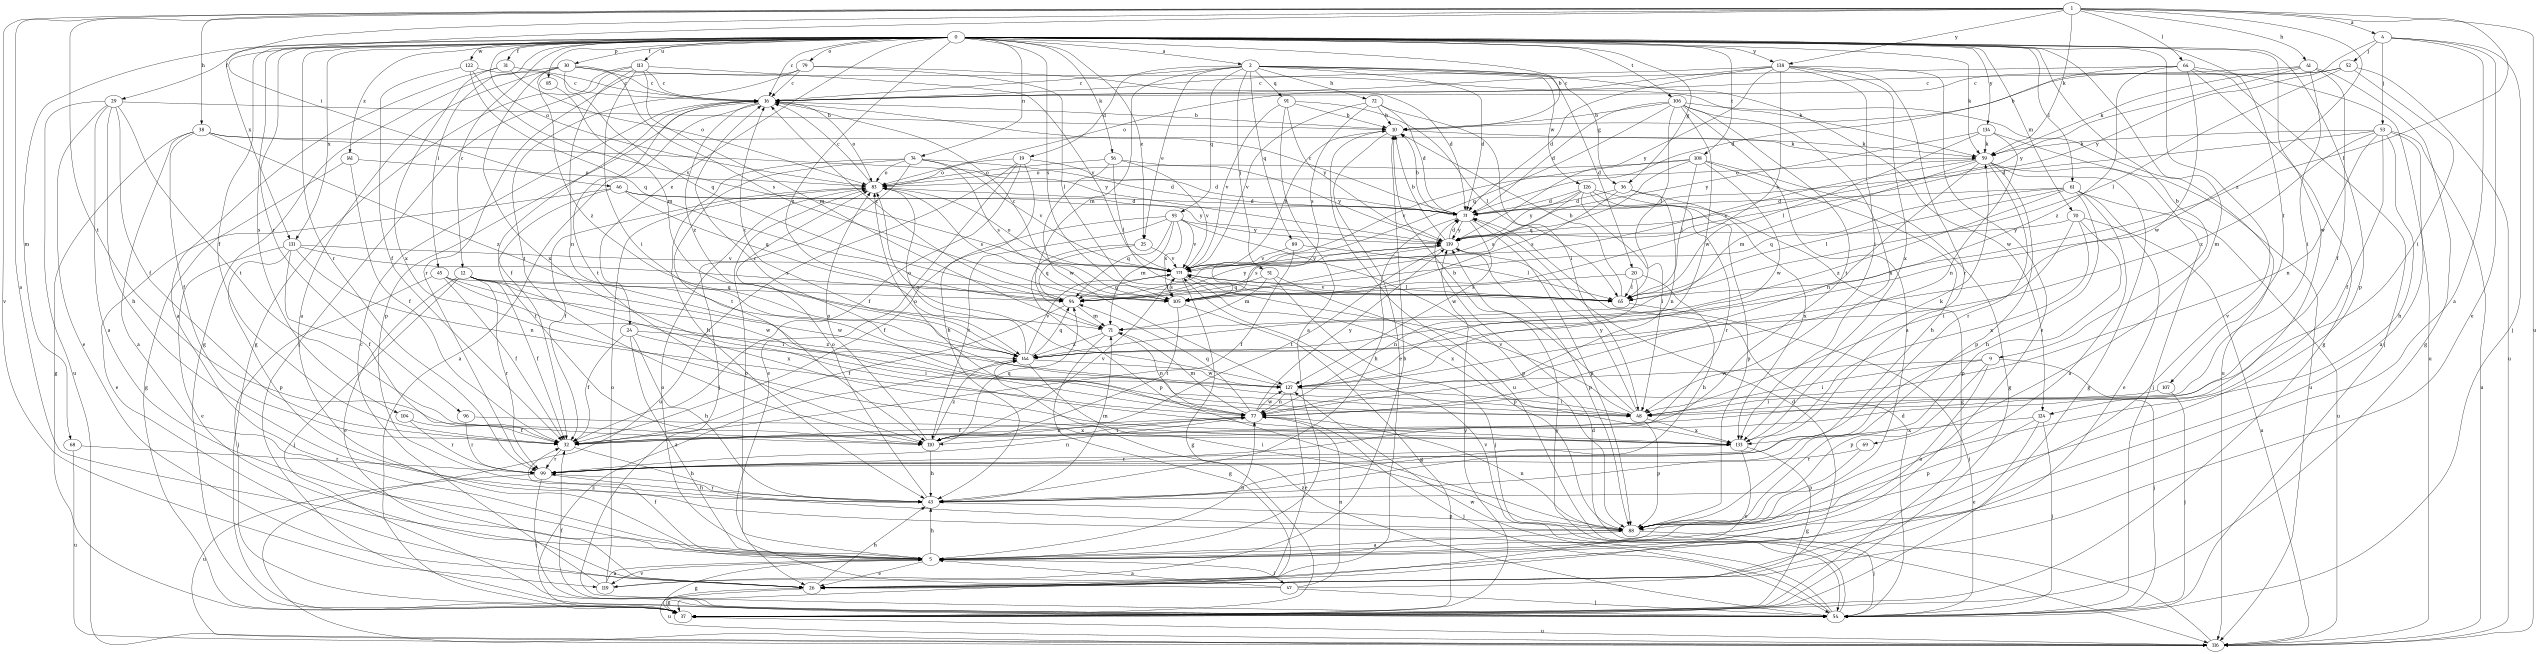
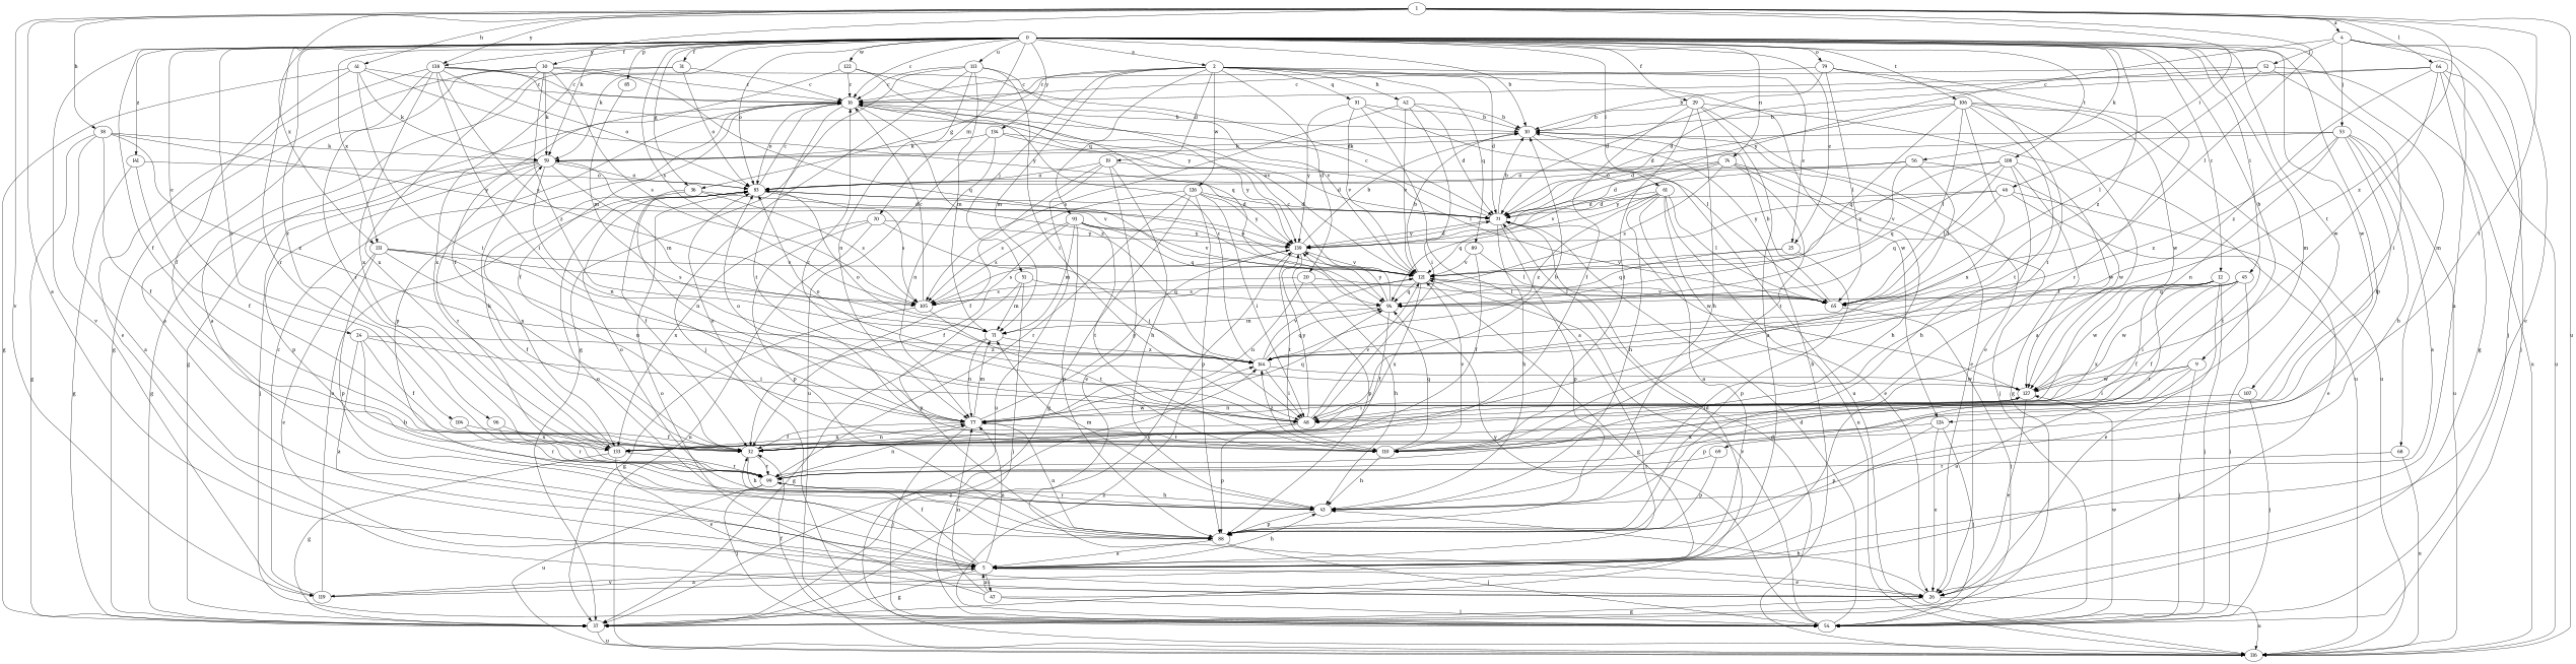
  strict digraph {
    fontname=Merriweather
    node [fontname=Merriweather]
    edge [fontname=Merriweather]
    0
    2
    9
    10
    12
    16
    24
    25
    29
    30
    31
    32
    36
    45
    56
    59
    61
    68
    69
    70
    74
    79
    83
    85
    88
    96
    99
    104
    105
    106
    107
    108
    113
    119
    122
    124
    131
    134
    138
    141
    144
    19
    20
    21
-   42 [label=72]
+   42
    51
    71
    89
    91
    93
    126
    5
    54
    48
    127
    116
    26
    65
    133
    110
    37
    43
    94
    121
    77
    139
    1
    4
    38
    41
    46
    64
    52
    53
    47
    0 -> 2 [label=a]
    0 -> 9 [label=b]
    0 -> 10 [label=b]
    0 -> 12 [label=c]
    0 -> 16 [label=c]
    0 -> 24 [label=e]
    0 -> 25 [label=e]
    0 -> 29 [label=f]
    0 -> 30 [label=f]
    0 -> 31 [label=f]
    0 -> 32 [label=f]
    0 -> 36 [label=g]
    0 -> 45 [label=i]
    0 -> 56 [label=k]
    0 -> 59 [label=k]
    0 -> 61 [label=l]
    0 -> 68 [label=m]
    0 -> 69 [label=m]
    0 -> 70 [label=m]
    0 -> 74 [label=n]
    0 -> 79 [label=o]
    0 -> 83 [label=o]
    0 -> 85 [label=p]
    0 -> 88 [label=p]
    0 -> 96 [label=r]
    0 -> 99 [label=r]
    0 -> 104 [label=s]
    0 -> 105 [label=s]
    0 -> 106 [label=t]
    0 -> 107 [label=t]
    0 -> 108 [label=t]
    0 -> 113 [label=u]
    0 -> 119 [label=v]
    0 -> 122 [label=w]
    0 -> 124 [label=w]
    0 -> 131 [label=x]
    0 -> 134 [label=y]
    0 -> 138 [label=y]
    0 -> 141 [label=z]
    0 -> 144 [label=z]
    2 -> 16 [label=c]
    2 -> 25 [label=e]
    2 -> 36 [label=g]
    2 -> 124 [label=w]
    2 -> 19 [label=d]
    2 -> 20 [label=d]
    2 -> 21 [label=d]
    2 -> 42 [label=h]
    2 -> 51 [label=j]
    2 -> 71 [label=m]
    2 -> 89 [label=q]
    2 -> 91 [label=q]
    2 -> 93 [label=q]
    2 -> 126 [label=w]
    9 -> 88 [label=p]
    9 -> 5 [label=a]
    9 -> 54 [label=j]
    9 -> 48 [label=i]
    9 -> 127 [label=w]
    10 -> 59 [label=k]
    10 -> 116 [label=u]
    10 -> 26 [label=e]
    12 -> 32 [label=f]
    12 -> 99 [label=r]
    12 -> 54 [label=j]
    12 -> 127 [label=w]
    12 -> 26 [label=e]
    12 -> 65 [label=l]
    12 -> 133 [label=x]
    16 -> 10 [label=b]
    16 -> 32 [label=f]
    16 -> 83 [label=o]
    16 -> 88 [label=p]
    16 -> 144 [label=z]
    16 -> 110 [label=t]
-   16 -> 37 [label=a]
+   16 -> 37 [label=g]
    24 -> 32 [label=f]
    24 -> 144 [label=z]
    24 -> 5 [label=a]
    24 -> 48 [label=i]
    24 -> 43 [label=h]
    25 -> 88 [label=p]
    25 -> 94 [label=q]
    25 -> 121 [label=v]
    29 -> 10 [label=b]
    29 -> 32 [label=f]
    29 -> 5 [label=a]
    29 -> 116 [label=u]
    29 -> 26 [label=e]
    29 -> 110 [label=t]
    29 -> 43 [label=h]
    30 -> 16 [label=c]
    30 -> 59 [label=k]
    30 -> 105 [label=s]
    30 -> 144 [label=z]
    30 -> 5 [label=a]
    30 -> 133 [label=x]
    30 -> 37 [label=g]
    30 -> 94 [label=q]
    31 -> 16 [label=c]
    31 -> 83 [label=o]
    31 -> 5 [label=a]
    31 -> 133 [label=x]
    32 -> 99 [label=r]
    32 -> 43 [label=h]
    32 -> 77 [label=n]
    36 -> 105 [label=s]
    36 -> 21 [label=d]
    36 -> 133 [label=x]
    36 -> 77 [label=n]
    45 -> 32 [label=f]
    45 -> 54 [label=j]
    45 -> 48 [label=i]
    45 -> 127 [label=w]
    45 -> 94 [label=q]
    56 -> 83 [label=o]
    56 -> 127 [label=w]
    56 -> 65 [label=l]
    56 -> 121 [label=v]
    56 -> 139 [label=y]
    59 -> 83 [label=o]
    59 -> 88 [label=p]
    59 -> 99 [label=r]
    59 -> 71 [label=m]
    59 -> 54 [label=j]
    59 -> 37 [label=g]
    59 -> 121 [label=v]
    59 -> 77 [label=n]
    61 -> 144 [label=z]
    61 -> 21 [label=d]
    61 -> 5 [label=a]
    61 -> 116 [label=u]
    61 -> 26 [label=e]
    61 -> 65 [label=l]
    61 -> 43 [label=h]
    61 -> 94 [label=q]
    68 -> 99 [label=r]
    68 -> 116 [label=u]
    69 -> 88 [label=p]
    69 -> 99 [label=r]
    70 -> 88 [label=p]
    70 -> 48 [label=i]
    70 -> 116 [label=u]
    70 -> 133 [label=x]
    70 -> 139 [label=y]
    74 -> 83 [label=o]
    74 -> 105 [label=s]
    74 -> 21 [label=d]
    74 -> 54 [label=j]
    74 -> 110 [label=t]
    74 -> 43 [label=h]
    74 -> 121 [label=v]
    79 -> 16 [label=c]
    79 -> 99 [label=r]
    79 -> 21 [label=d]
    79 -> 65 [label=l]
    79 -> 110 [label=t]
    83 -> 16 [label=c]
    83 -> 32 [label=f]
    83 -> 105 [label=s]
    83 -> 21 [label=d]
    85 -> 71 [label=m]
    88 -> 5 [label=a]
    88 -> 54 [label=j]
    88 -> 77 [label=n]
    96 -> 99 [label=r]
    96 -> 133 [label=x]
    99 -> 54 [label=j]
    99 -> 116 [label=u]
    99 -> 43 [label=h]
    99 -> 77 [label=n]
    104 -> 32 [label=f]
    104 -> 99 [label=r]
    105 -> 16 [label=c]
    105 -> 110 [label=t]
    105 -> 37 [label=g]
    106 -> 10 [label=b]
    106 -> 21 [label=d]
    106 -> 5 [label=a]
    106 -> 127 [label=w]
    106 -> 116 [label=u]
    106 -> 65 [label=l]
    106 -> 133 [label=x]
    106 -> 110 [label=t]
    106 -> 94 [label=q]
    107 -> 54 [label=j]
    107 -> 48 [label=i]
    108 -> 83 [label=o]
    108 -> 127 [label=w]
    108 -> 65 [label=l]
    108 -> 37 [label=g]
    108 -> 43 [label=h]
    108 -> 94 [label=q]
    108 -> 121 [label=v]
    113 -> 16 [label=c]
    113 -> 71 [label=m]
    113 -> 54 [label=j]
    113 -> 48 [label=i]
    113 -> 37 [label=g]
    113 -> 121 [label=v]
    113 -> 77 [label=n]
    119 -> 10 [label=b]
    119 -> 16 [label=c]
    119 -> 83 [label=o]
    119 -> 5 [label=a]
    122 -> 16 [label=c]
    122 -> 32 [label=f]
    122 -> 94 [label=q]
    122 -> 121 [label=v]
    124 -> 88 [label=p]
    124 -> 54 [label=j]
    124 -> 26 [label=e]
    124 -> 133 [label=x]
    131 -> 32 [label=f]
    131 -> 88 [label=p]
    131 -> 105 [label=s]
    131 -> 26 [label=e]
    131 -> 121 [label=v]
    131 -> 77 [label=n]
    134 -> 59 [label=k]
    134 -> 116 [label=u]
    134 -> 65 [label=l]
    134 -> 77 [label=n]
    134 -> 139 [label=y]
    138 -> 16 [label=c]
    138 -> 83 [label=o]
    138 -> 99 [label=r]
    138 -> 105 [label=s]
    138 -> 21 [label=d]
    138 -> 48 [label=i]
    138 -> 26 [label=e]
    138 -> 133 [label=x]
    138 -> 139 [label=y]
    141 -> 32 [label=f]
    141 -> 83 [label=o]
    141 -> 37 [label=g]
    144 -> 16 [label=c]
    144 -> 83 [label=o]
-   144 -> 88 [label=i]
+   144 -> 48 [label=i]
    144 -> 127 [label=w]
    144 -> 94 [label=q]
    144 -> 121 [label=v]
    19 -> 32 [label=f]
    19 -> 83 [label=o]
    19 -> 21 [label=d]
    19 -> 116 [label=u]
    19 -> 26 [label=e]
    19 -> 43 [label=h]
    20 -> 105 [label=s]
    20 -> 65 [label=l]
    20 -> 43 [label=h]
    20 -> 77 [label=n]
    21 -> 10 [label=b]
    21 -> 16 [label=c]
    21 -> 88 [label=p]
    21 -> 127 [label=w]
    21 -> 43 [label=h]
    21 -> 139 [label=y]
    42 -> 10 [label=b]
    42 -> 105 [label=s]
    42 -> 21 [label=d]
    42 -> 48 [label=i]
    42 -> 121 [label=v]
    51 -> 88 [label=p]
    51 -> 71 [label=m]
    51 -> 54 [label=j]
    51 -> 94 [label=q]
    71 -> 144 [label=z]
    71 -> 37 [label=g]
    71 -> 77 [label=n]
    89 -> 32 [label=f]
    89 -> 65 [label=l]
    89 -> 121 [label=v]
    91 -> 10 [label=b]
    91 -> 5 [label=a]
    91 -> 65 [label=l]
    91 -> 121 [label=v]
    91 -> 139 [label=y]
    93 -> 32 [label=f]
    93 -> 88 [label=p]
    93 -> 105 [label=s]
    93 -> 71 [label=m]
    93 -> 110 [label=t]
    93 -> 94 [label=q]
    93 -> 121 [label=v]
    93 -> 139 [label=y]
    126 -> 88 [label=p]
    126 -> 99 [label=r]
    126 -> 105 [label=s]
    126 -> 21 [label=d]
    126 -> 48 [label=i]
    126 -> 37 [label=g]
    126 -> 139 [label=y]
    5 -> 32 [label=f]
    5 -> 83 [label=o]
    5 -> 119 [label=v]
    5 -> 26 [label=e]
    5 -> 37 [label=g]
    5 -> 43 [label=h]
    5 -> 77 [label=n]
    5 -> 47 [label=i]
    54 -> 32 [label=f]
    54 -> 144 [label=z]
    54 -> 21 [label=d]
    54 -> 127 [label=w]
    54 -> 121 [label=v]
    54 -> 139 [label=y]
    48 -> 10 [label=b]
    48 -> 16 [label=c]
    48 -> 88 [label=p]
    48 -> 133 [label=x]
    48 -> 121 [label=v]
    48 -> 139 [label=y]
    127 -> 83 [label=o]
    127 -> 48 [label=i]
    127 -> 26 [label=e]
    127 -> 77 [label=n]
    116 -> 21 [label=d]
    26 -> 116 [label=u]
    26 -> 37 [label=g]
    26 -> 43 [label=h]
    65 -> 10 [label=b]
    65 -> 54 [label=j]
    65 -> 121 [label=v]
    133 -> 59 [label=k]
    133 -> 99 [label=r]
    133 -> 26 [label=e]
    133 -> 37 [label=g]
    110 -> 83 [label=o]
    110 -> 144 [label=z]
    110 -> 43 [label=h]
    110 -> 94 [label=q]
    110 -> 121 [label=v]
    37 -> 144 [label=z]
    37 -> 116 [label=u]
    37 -> 139 [label=y]
    43 -> 83 [label=o]
    43 -> 88 [label=p]
    43 -> 99 [label=r]
    43 -> 71 [label=m]
    94 -> 16 [label=c]
    94 -> 32 [label=f]
    94 -> 71 [label=m]
    94 -> 139 [label=y]
    121 -> 10 [label=b]
    121 -> 83 [label=o]
    121 -> 105 [label=s]
    121 -> 65 [label=l]
    121 -> 133 [label=x]
    121 -> 37 [label=g]
    121 -> 94 [label=q]
    77 -> 32 [label=f]
    77 -> 83 [label=o]
    77 -> 71 [label=m]
    77 -> 54 [label=j]
    77 -> 127 [label=w]
    77 -> 110 [label=t]
    77 -> 94 [label=q]
    77 -> 139 [label=y]
    139 -> 10 [label=b]
    139 -> 88 [label=p]
    139 -> 105 [label=s]
    139 -> 21 [label=d]
    139 -> 110 [label=t]
    139 -> 121 [label=v]
    1 -> 59 [label=k]
    1 -> 119 [label=v]
    1 -> 131 [label=x]
    1 -> 138 [label=y]
    1 -> 144 [label=z]
    1 -> 5 [label=a]
    1 -> 116 [label=u]
    1 -> 65 [label=l]
    1 -> 110 [label=t]
    1 -> 4 [label=a]
    1 -> 38 [label=h]
    1 -> 41 [label=h]
    1 -> 46 [label=i]
    1 -> 64 [label=l]
    4 -> 5 [label=a]
    4 -> 54 [label=j]
    4 -> 26 [label=e]
    4 -> 139 [label=y]
    4 -> 52 [label=j]
    4 -> 53 [label=j]
    38 -> 32 [label=f]
    38 -> 59 [label=k]
    38 -> 144 [label=z]
    38 -> 5 [label=a]
    38 -> 37 [label=g]
    38 -> 139 [label=y]
    41 -> 16 [label=c]
    41 -> 32 [label=f]
    41 -> 59 [label=k]
    41 -> 48 [label=i]
    41 -> 37 [label=g]
    41 -> 139 [label=y]
    46 -> 21 [label=d]
    46 -> 26 [label=e]
    46 -> 110 [label=t]
    46 -> 94 [label=q]
    46 -> 139 [label=y]
    64 -> 16 [label=c]
    64 -> 144 [label=z]
    64 -> 21 [label=d]
    64 -> 54 [label=j]
    64 -> 127 [label=w]
    64 -> 116 [label=u]
    64 -> 37 [label=g]
    52 -> 10 [label=b]
    52 -> 16 [label=c]
    52 -> 48 [label=i]
    52 -> 116 [label=u]
    52 -> 65 [label=l]
    53 -> 32 [label=f]
    53 -> 59 [label=k]
    53 -> 144 [label=z]
    53 -> 21 [label=d]
    53 -> 5 [label=a]
    53 -> 116 [label=u]
    53 -> 43 [label=h]
    53 -> 77 [label=n]
    47 -> 83 [label=o]
    47 -> 21 [label=d]
    47 -> 5 [label=a]
    47 -> 54 [label=j]
    47 -> 77 [label=n]
  }
